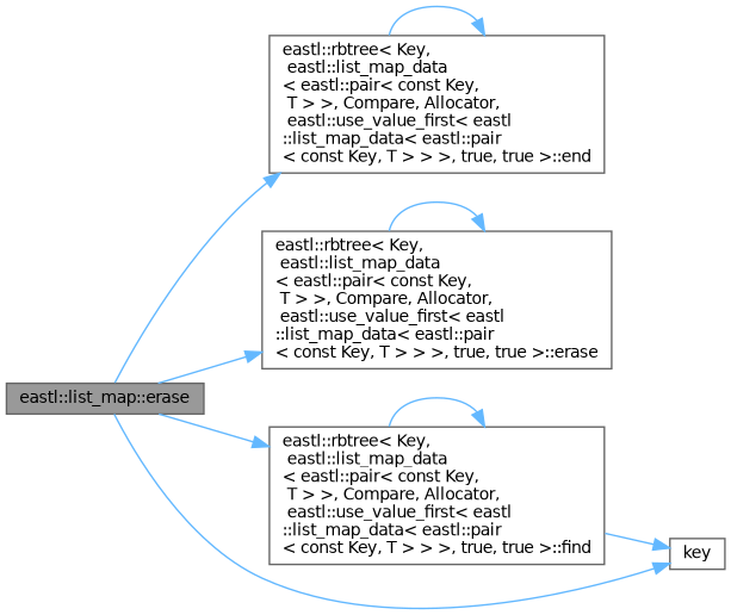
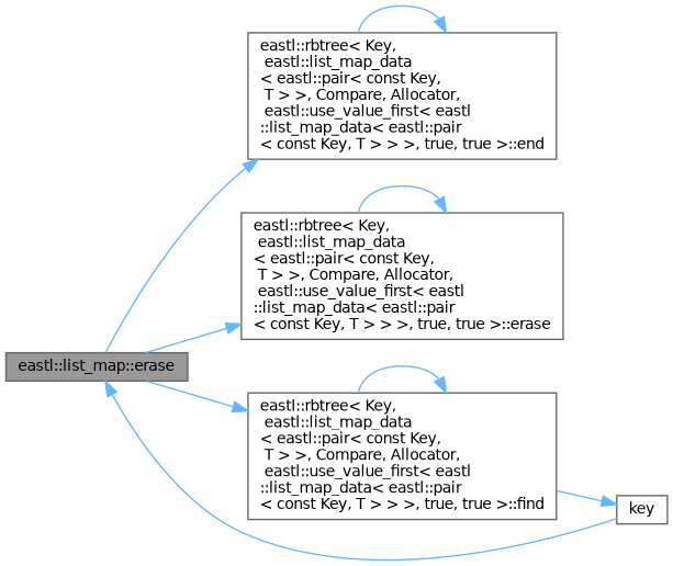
  digraph {
    rankdir=LR
    node [color=grey40 fillcolor=white fontname=Helvetica fontsize=10 shape=box style=filled]
    edge [color=steelblue1 fontname=Helvetica fontsize=10 labelfontname=Helvetica labelfontsize=10 style=solid]
    n1 [color=gray40 fillcolor=grey60 fontcolor=black height=0.2 label="eastl::list_map::erase" width=0.4]
    n2 [height=0.2 label="eastl::rbtree\< Key,\l eastl::list_map_data\l\< eastl::pair\< const Key,\l T \> \>, Compare, Allocator,\l eastl::use_value_first\< eastl\l::list_map_data\< eastl::pair\l\< const Key, T \> \> \>, true, true \>::end" width=0.4]
    n3 [height=0.2 label="eastl::rbtree\< Key,\l eastl::list_map_data\l\< eastl::pair\< const Key,\l T \> \>, Compare, Allocator,\l eastl::use_value_first\< eastl\l::list_map_data\< eastl::pair\l\< const Key, T \> \> \>, true, true \>::erase" width=0.4]
    n4 [height=0.2 label="eastl::rbtree\< Key,\l eastl::list_map_data\l\< eastl::pair\< const Key,\l T \> \>, Compare, Allocator,\l eastl::use_value_first\< eastl\l::list_map_data\< eastl::pair\l\< const Key, T \> \> \>, true, true \>::find" width=0.4]
    n5 [height=0.2 label=key width=0.4]
    n1 -> n2
    n1 -> n3
    n1 -> n4
-   n1 -> n5
+   n5 -> n1
    n2 -> n2
    n3 -> n3
    n4 -> n4
    n4 -> n5
  }
